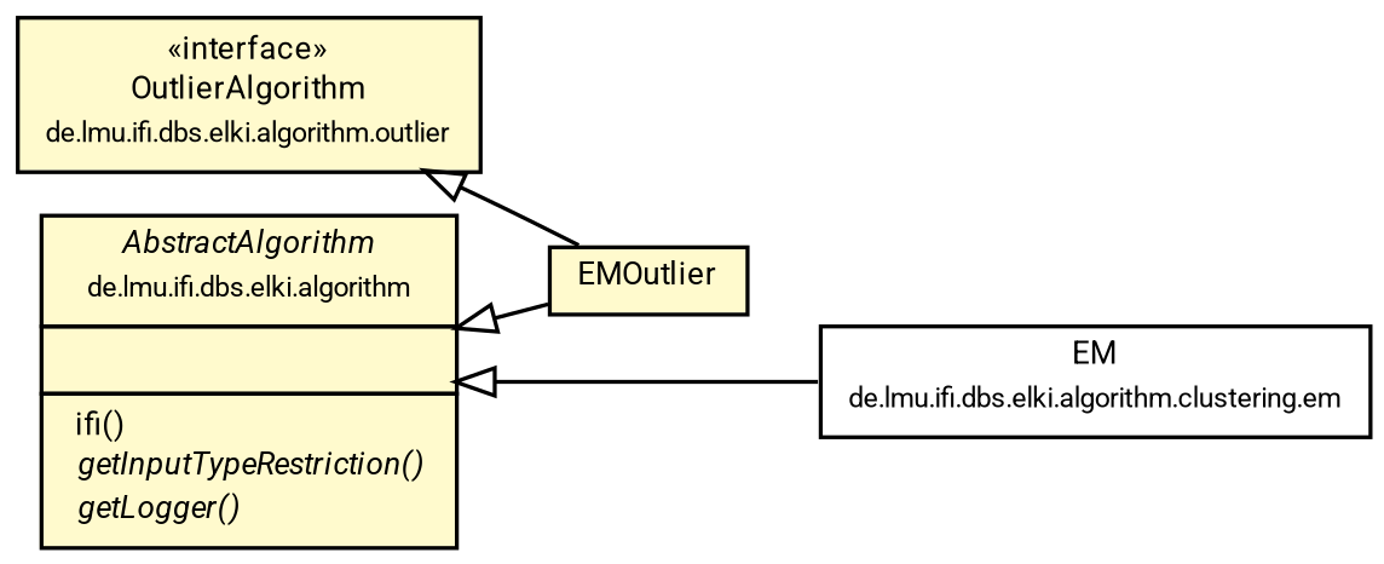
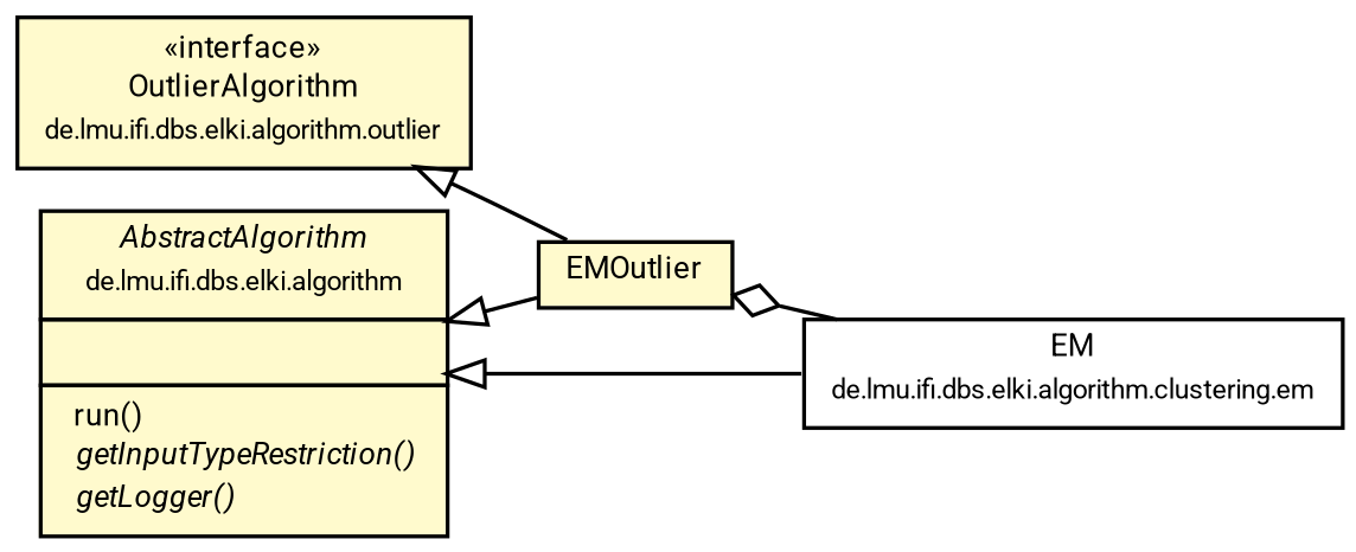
  digraph {
    nodesep=0.15
    rankdir=LR
    ranksep=0.25
    node [fontcolor=black fontname=Roboto fontsize=8 margin=0 shape=plaintext]
    edge [arrowtail=empty color=black dir=back fontname=Roboto fontsize=7 labelfontname=Roboto labelfontsize=7 weight=10]
    n1 [height=0 label=<<table title="de.lmu.ifi.dbs.elki.algorithm.outlier.clustering.EMOutlier" border="0" cellborder="1" cellspacing="0" cellpadding="2" bgcolor="lemonChiffon" href="EMOutlier.html" target="_parent"> 		<tr><td><table border="0" cellspacing="0" cellpadding="1"> 		<tr><td align="center" balign="center"> <font face="Roboto">EMOutlier</font> </td></tr> 		</table></td></tr> 		</table>> width=0]
    n2 [height=0 label=<<table title="de.lmu.ifi.dbs.elki.algorithm.clustering.em.EM" border="0" cellborder="1" cellspacing="0" cellpadding="2" href="../../clustering/em/EM.html" target="_parent"> 		<tr><td><table border="0" cellspacing="0" cellpadding="1"> 		<tr><td align="center" balign="center"> <font face="Roboto">EM</font> </td></tr> 		<tr><td align="center" balign="center"> <font face="Roboto" point-size="7.0">de.lmu.ifi.dbs.elki.algorithm.clustering.em</font> </td></tr> 		</table></td></tr> 		</table>> width=0]
-   n3 [height=0 label=<<table title="de.lmu.ifi.dbs.elki.algorithm.AbstractAlgorithm" border="0" cellborder="1" cellspacing="0" cellpadding="2" bgcolor="LemonChiffon" href="../../AbstractAlgorithm.html" target="_parent"> 		<tr><td><table border="0" cellspacing="0" cellpadding="1"> 		<tr><td align="center" balign="center"> <font face="Roboto"><i>AbstractAlgorithm</i></font> </td></tr> 		<tr><td align="center" balign="center"> <font face="Roboto" point-size="7.0">de.lmu.ifi.dbs.elki.algorithm</font> </td></tr> 		</table></td></tr> 		<tr><td><table border="0" cellspacing="0" cellpadding="1"> 		<tr><td align="left" balign="left">  </td></tr> 		</table></td></tr> 		<tr><td><table border="0" cellspacing="0" cellpadding="1"> 		<tr><td align="left" balign="left">  ifi() </td></tr> 		<tr><td align="left" balign="left"> <i> getInputTypeRestriction()</i> </td></tr> 		<tr><td align="left" balign="left"> <i> getLogger()</i> </td></tr> 		</table></td></tr> 		</table>> width=0]
+   n3 [height=0 label=<<table title="de.lmu.ifi.dbs.elki.algorithm.AbstractAlgorithm" border="0" cellborder="1" cellspacing="0" cellpadding="2" bgcolor="LemonChiffon" href="../../AbstractAlgorithm.html" target="_parent"> 		<tr><td><table border="0" cellspacing="0" cellpadding="1"> 		<tr><td align="center" balign="center"> <font face="Roboto"><i>AbstractAlgorithm</i></font> </td></tr> 		<tr><td align="center" balign="center"> <font face="Roboto" point-size="7.0">de.lmu.ifi.dbs.elki.algorithm</font> </td></tr> 		</table></td></tr> 		<tr><td><table border="0" cellspacing="0" cellpadding="1"> 		<tr><td align="left" balign="left">  </td></tr> 		</table></td></tr> 		<tr><td><table border="0" cellspacing="0" cellpadding="1"> 		<tr><td align="left" balign="left">  run() </td></tr> 		<tr><td align="left" balign="left"> <i> getInputTypeRestriction()</i> </td></tr> 		<tr><td align="left" balign="left"> <i> getLogger()</i> </td></tr> 		</table></td></tr> 		</table>> width=0]
    n4 [height=0 label=<<table title="de.lmu.ifi.dbs.elki.algorithm.outlier.OutlierAlgorithm" border="0" cellborder="1" cellspacing="0" cellpadding="2" bgcolor="LemonChiffon" href="../OutlierAlgorithm.html" target="_parent"> 		<tr><td><table border="0" cellspacing="0" cellpadding="1"> 		<tr><td align="center" balign="center"> &#171;interface&#187; </td></tr> 		<tr><td align="center" balign="center"> <font face="Roboto">OutlierAlgorithm</font> </td></tr> 		<tr><td align="center" balign="center"> <font face="Roboto" point-size="7.0">de.lmu.ifi.dbs.elki.algorithm.outlier</font> </td></tr> 		</table></td></tr> 		</table>> width=0]
+   n1 -> n2 [arrowhead=none arrowtail=ediamond weight=4]
    n3 -> n1
    n3 -> n2
    n4 -> n1 [style=solid weight=9]
  }
